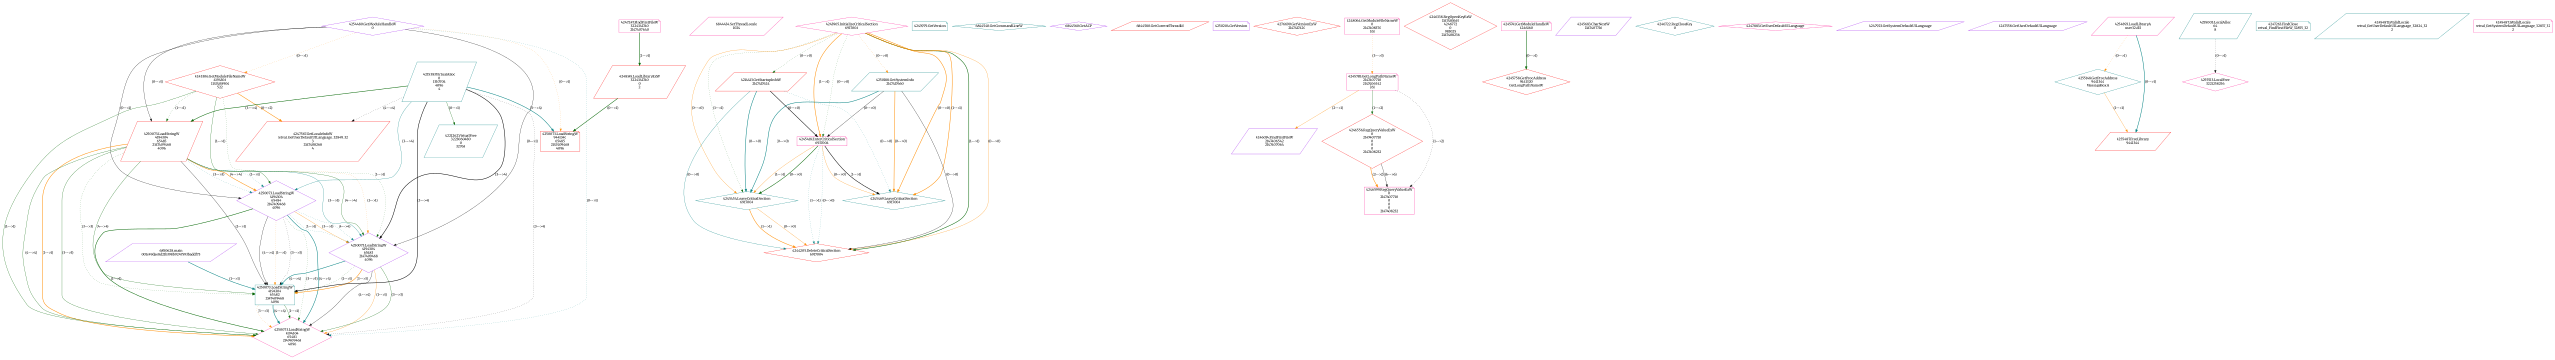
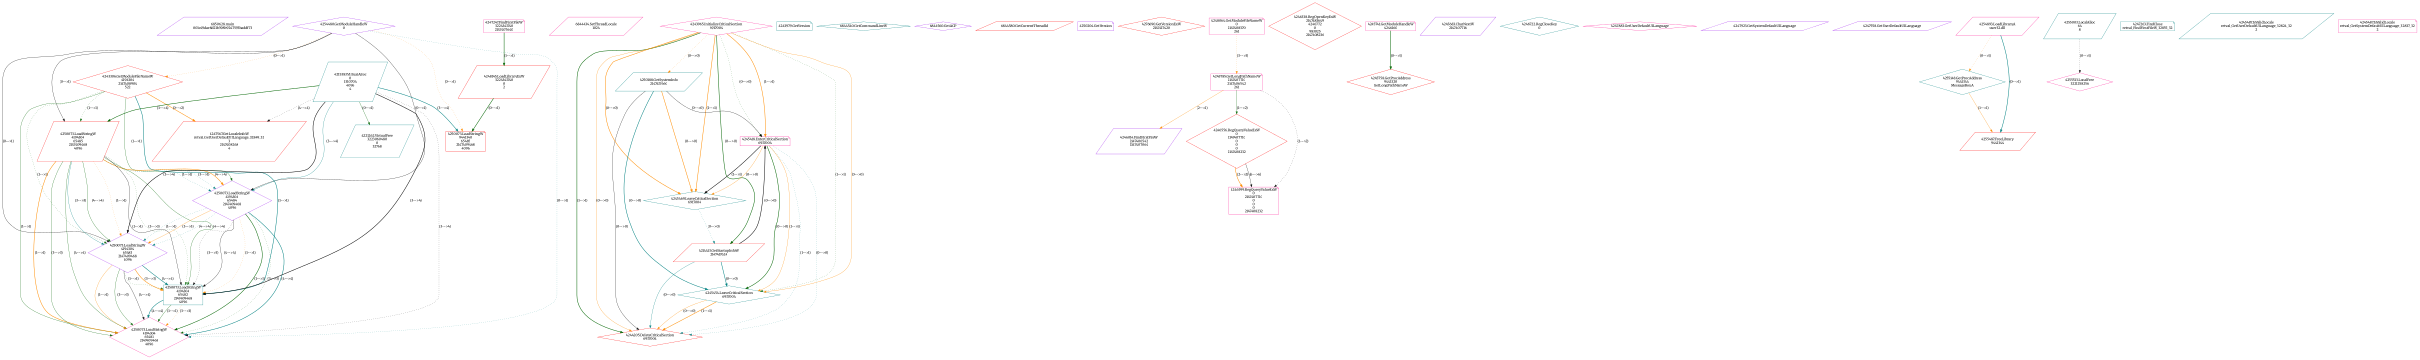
  digraph {
    fontname=Merriweather
    node [color=red fontname=Merriweather shape=diamond]
    edge [color=darkorange fontname=Merriweather style=solid]
    n1 [color=purple label="6850628.main\n001c49dae8d21b398b9247593baddf73" shape=parallelogram]
    n2 [color=purple label="4254480.GetModuleHandleW\n0"]
    n3 [label="4243306.GetModuleFileNameW\n4194304\n2147408904\n522"]
    n4 [label="4250073.LoadStringW\n4194304\n65485\n2147409468\n4096" shape=parallelogram]
    n5 [color=purple label="4250073.LoadStringW\n4194304\n65484\n2147409468\n4096"]
    n6 [color=purple label="4250073.LoadStringW\n4194304\n65483\n2147409468\n4096"]
    n7 [color=deeppink label="4250073.LoadStringW\n4194304\n65481\n2147409468\n4096"]
    n8 [label="4250073.LoadStringW\n9441340\n65485\n2147409468\n4096" shape=note]
    n9 [color=teal label="4250073.LoadStringW\n4194304\n65482\n2147409468\n4096" shape=note]
    n10 [label="4247567.GetLocaleInfoW\nretval_GetUserDefaultUILanguage_32849_32\n3\n2147408268\n4" shape=parallelogram]
    n11 [color=deeppink label="6844434.SetThreadLocale\n1024" shape=parallelogram]
    n12 [color=deeppink label="4243965.InitializeCriticalSection\n6917004"]
    n13 [color=teal label="4250188.GetSystemInfo\n2147417660" shape=parallelogram]
    n14 [label="4214413.GetStartupInfoW\n2147417624" shape=parallelogram]
    n15 [color=deeppink label="4245418.EnterCriticalSection\n6917004" shape=note]
    n16 [color=teal label="4245454.LeaveCriticalSection\n6917004"]
    n17 [label="4244205.DeleteCriticalSection\n6917004"]
    n18 [color=teal label="4245469.LeaveCriticalSection\n6917004"]
    n19 [color=teal label="4243979.GetVersion\n" shape=note]
    n20 [color=teal label="6844540.GetCommandLineW\n"]
    n21 [color=purple label="6844560.GetACP\n"]
    n22 [label="6844580.GetCurrentThreadId\n" shape=parallelogram]
    n23 [color=purple label="4250204.GetVersion\n" shape=note]
    n24 [label="4276690.GetVersionExW\n2147417420"]
    n25 [color=deeppink label="4248064.GetModuleFileNameW\n0\n2147408370\n261" shape=note]
    n26 [color=deeppink label="4245785.GetLongPathNameW\n2147407710\n2147406542\n261" shape=note]
    n27 [color=purple label="4246014.FindFirstFileW\n2147406542\n2147407064" shape=parallelogram]
    n28 [label="4246556.RegQueryValueExW\n0\n2147407710\n0\n0\n0\n2147408232"]
    n29 [color=deeppink label="4246599.RegQueryValueExW\n0\n2147407710\n0\n0\n0\n2147408232" shape=note]
    n30 [color=teal label="4215383.VirtualAlloc\n0\n1310704\n4096\n4" shape=parallelogram]
    n31 [color=teal label="4221262.VirtualFree\n3223060480\n0\n32768" shape=parallelogram]
    n32 [label="4246338.RegOpenKeyExW\n2147483649\n4246772\n0\n983025\n2147408236"]
    n33 [color=deeppink label="4245741.GetModuleHandleW\n4246160" shape=note]
    n34 [label="4245758.GetProcAddress\n9441320\nGetLongPathNameW"]
    n35 [color=purple label="4245683.CharNextW\n2147407716" shape=parallelogram]
    n36 [color=teal label="4246722.RegCloseKey\n0"]
    n37 [color=deeppink label="4247883.GetUserDefaultUILanguage\n"]
    n38 [color=purple label="4247923.GetSystemDefaultUILanguage\n" shape=parallelogram]
    n39 [color=purple label="4247558.GetUserDefaultUILanguage\n" shape=parallelogram]
    n40 [color=deeppink label="4247247.FindFirstFileW\n3224341740\n2147407640" shape=note]
    n41 [label="4248145.LoadLibraryExW\n3224341740\n0\n2" shape=parallelogram]
    n42 [color=deeppink label="4254893.LoadLibraryA\nuser32.dll" shape=parallelogram]
    n43 [color=teal label="4255148.GetProcAddress\n9441344\nMessageBoxA"]
    n44 [label="4255487.FreeLibrary\n9441344" shape=parallelogram]
    n45 [color=teal label="4255003.LocalAlloc\n64\n8" shape=parallelogram]
    n46 [color=deeppink label="4255513.LocalFree\n3221258256"]
    n47 [color=teal label="4247263.FindClose\nretval_FindFirstFileW_32855_32" shape=note]
    n48 [color=teal label="4245487.IsValidLocale\nretval_GetUserDefaultUILanguage_32824_32\n2" shape=parallelogram]
    n49 [color=deeppink label="4245487.IsValidLocale\nretval_GetSystemDefaultUILanguage_32837_32\n2" shape=note]
    n2 -> n3 [label="(0-->1)" style=dotted]
    n2 -> n4 [color=black label="(0-->1)"]
    n2 -> n5 [color=black label="(0-->1)"]
    n2 -> n6 [color=black label="(0-->1)"]
    n2 -> n7 [color=teal label="(0-->1)" style=dotted]
    n2 -> n8 [label="(0-->1)" style=dotted]
    n3 -> n4 [color=darkgreen label="(1-->1)" style=dotted]
    n3 -> n5 [color=darkgreen label="(1-->1)"]
    n3 -> n6 [color=darkgreen label="(1-->1)" style=dotted]
    n3 -> n7 [color=darkgreen label="(1-->1)"]
-   n1 -> n9 [color=teal label="(1-->1)" style=bold]
+   n3 -> n9 [color=teal label="(1-->1)" style=bold]
    n3 -> n10 [label="(0-->2)" style=bold]
    n4 -> n5 [color=teal label="(1-->1)" style=dotted]
    n4 -> n5 [color=teal label="(3-->3)" style=dotted]
    n4 -> n5 [label="(4-->4)" style=bold]
    n4 -> n6 [label="(1-->1)" style=dotted]
    n4 -> n6 [color=teal label="(3-->3)"]
    n4 -> n6 [color=darkgreen label="(4-->4)"]
    n4 -> n7 [label="(1-->1)" style=bold]
    n4 -> n7 [color=darkgreen label="(3-->3)"]
    n4 -> n7 [color=darkgreen label="(4-->4)"]
    n4 -> n9 [color=black label="(1-->1)"]
    n4 -> n9 [color=darkgreen label="(3-->3)" style=dotted]
    n4 -> n9 [color=darkgreen label="(4-->4)"]
    n5 -> n6 [color=teal label="(1-->1)" style=dotted]
    n5 -> n6 [label="(3-->3)"]
    n5 -> n6 [color=teal label="(4-->4)" style=dotted]
    n5 -> n7 [color=darkgreen label="(1-->1)" style=bold]
    n5 -> n7 [color=darkgreen label="(3-->3)" style=dotted]
    n5 -> n7 [color=teal label="(4-->4)" style=bold]
    n5 -> n9 [label="(1-->1)" style=dotted]
    n5 -> n9 [color=black label="(3-->3)" style=dotted]
    n5 -> n9 [color=black label="(4-->4)"]
    n6 -> n7 [label="(1-->1)"]
    n6 -> n7 [color=darkgreen label="(3-->3)"]
    n6 -> n7 [color=black label="(4-->4)"]
    n6 -> n9 [color=darkgreen label="(1-->1)" style=dotted]
    n6 -> n9 [label="(3-->3)" style=bold]
    n6 -> n9 [color=teal label="(4-->4)" style=bold]
    n9 -> n7 [color=darkgreen label="(1-->1)"]
    n9 -> n7 [label="(3-->3)" style=dotted]
    n9 -> n7 [color=teal label="(4-->4)" style=bold]
    n12 -> n13 [label="(0-->0)" style=dotted]
-   n12 -> n14 [color=darkgreen label="(0-->0)" style=dotted]
+   n12 -> n14 [color=darkgreen label="(0-->0)" style=bold]
    n12 -> n15 [label="(1-->1)" style=bold]
    n12 -> n15 [color=darkgreen label="(0-->0)" style=dotted]
    n12 -> n16 [color=darkgreen label="(1-->1)" style=dotted]
    n12 -> n16 [label="(0-->0)"]
    n12 -> n17 [color=darkgreen label="(1-->1)" style=bold]
    n12 -> n17 [label="(0-->0)"]
    n12 -> n18 [label="(1-->1)" style=bold]
    n12 -> n18 [label="(0-->0)" style=bold]
    n13 -> n15 [color=black label="(0-->0)"]
    n13 -> n16 [color=teal label="(0-->0)" style=bold]
    n13 -> n17 [color=black label="(0-->0)"]
    n13 -> n18 [label="(0-->0)" style=bold]
    n14 -> n15 [color=black label="(0-->0)" style=bold]
    n14 -> n16 [color=teal label="(0-->0)" style=bold]
    n14 -> n17 [color=teal label="(0-->0)"]
-   n14 -> n18 [color=teal label="(0-->0)" style=dotted]
+   n18 -> n14 [color=teal label="(0-->0)" style=dotted]
    n15 -> n16 [label="(1-->1)"]
    n15 -> n16 [color=darkgreen label="(0-->0)" style=bold]
    n15 -> n17 [color=teal label="(1-->1)" style=dotted]
    n15 -> n17 [color=teal label="(0-->0)" style=dotted]
    n15 -> n18 [color=black label="(1-->1)" style=bold]
    n15 -> n18 [label="(0-->0)"]
    n16 -> n17 [label="(1-->1)" style=bold]
    n16 -> n17 [label="(0-->0)"]
    n25 -> n26 [label="(3-->3)" style=dotted]
    n26 -> n27 [label="(2-->1)"]
    n26 -> n28 [color=darkgreen label="(1-->2)"]
    n26 -> n29 [color=black label="(1-->2)" style=dotted]
    n28 -> n29 [label="(2-->2)" style=bold]
    n28 -> n29 [color=black label="(6-->6)"]
    n30 -> n4 [color=darkgreen label="(3-->4)" style=bold]
    n30 -> n5 [color=teal label="(3-->4)"]
    n30 -> n6 [color=black label="(3-->4)" style=bold]
    n30 -> n7 [color=black label="(3-->4)" style=dotted]
    n30 -> n8 [color=teal label="(3-->4)" style=bold]
    n30 -> n9 [color=black label="(3-->4)" style=bold]
    n30 -> n10 [color=black label="(4-->4)" style=dotted]
    n30 -> n31 [color=darkgreen label="(0-->1)"]
    n33 -> n34 [color=darkgreen label="(0-->1)" style=bold]
    n40 -> n41 [color=darkgreen label="(1-->1)" style=bold]
    n41 -> n8 [color=darkgreen label="(0-->1)" style=bold]
    n42 -> n43 [label="(0-->1)" style=dotted]
    n42 -> n44 [color=teal label="(0-->1)" style=bold]
    n43 -> n44 [label="(1-->1)"]
    n45 -> n46 [color=black label="(0-->1)" style=dotted]
  }
